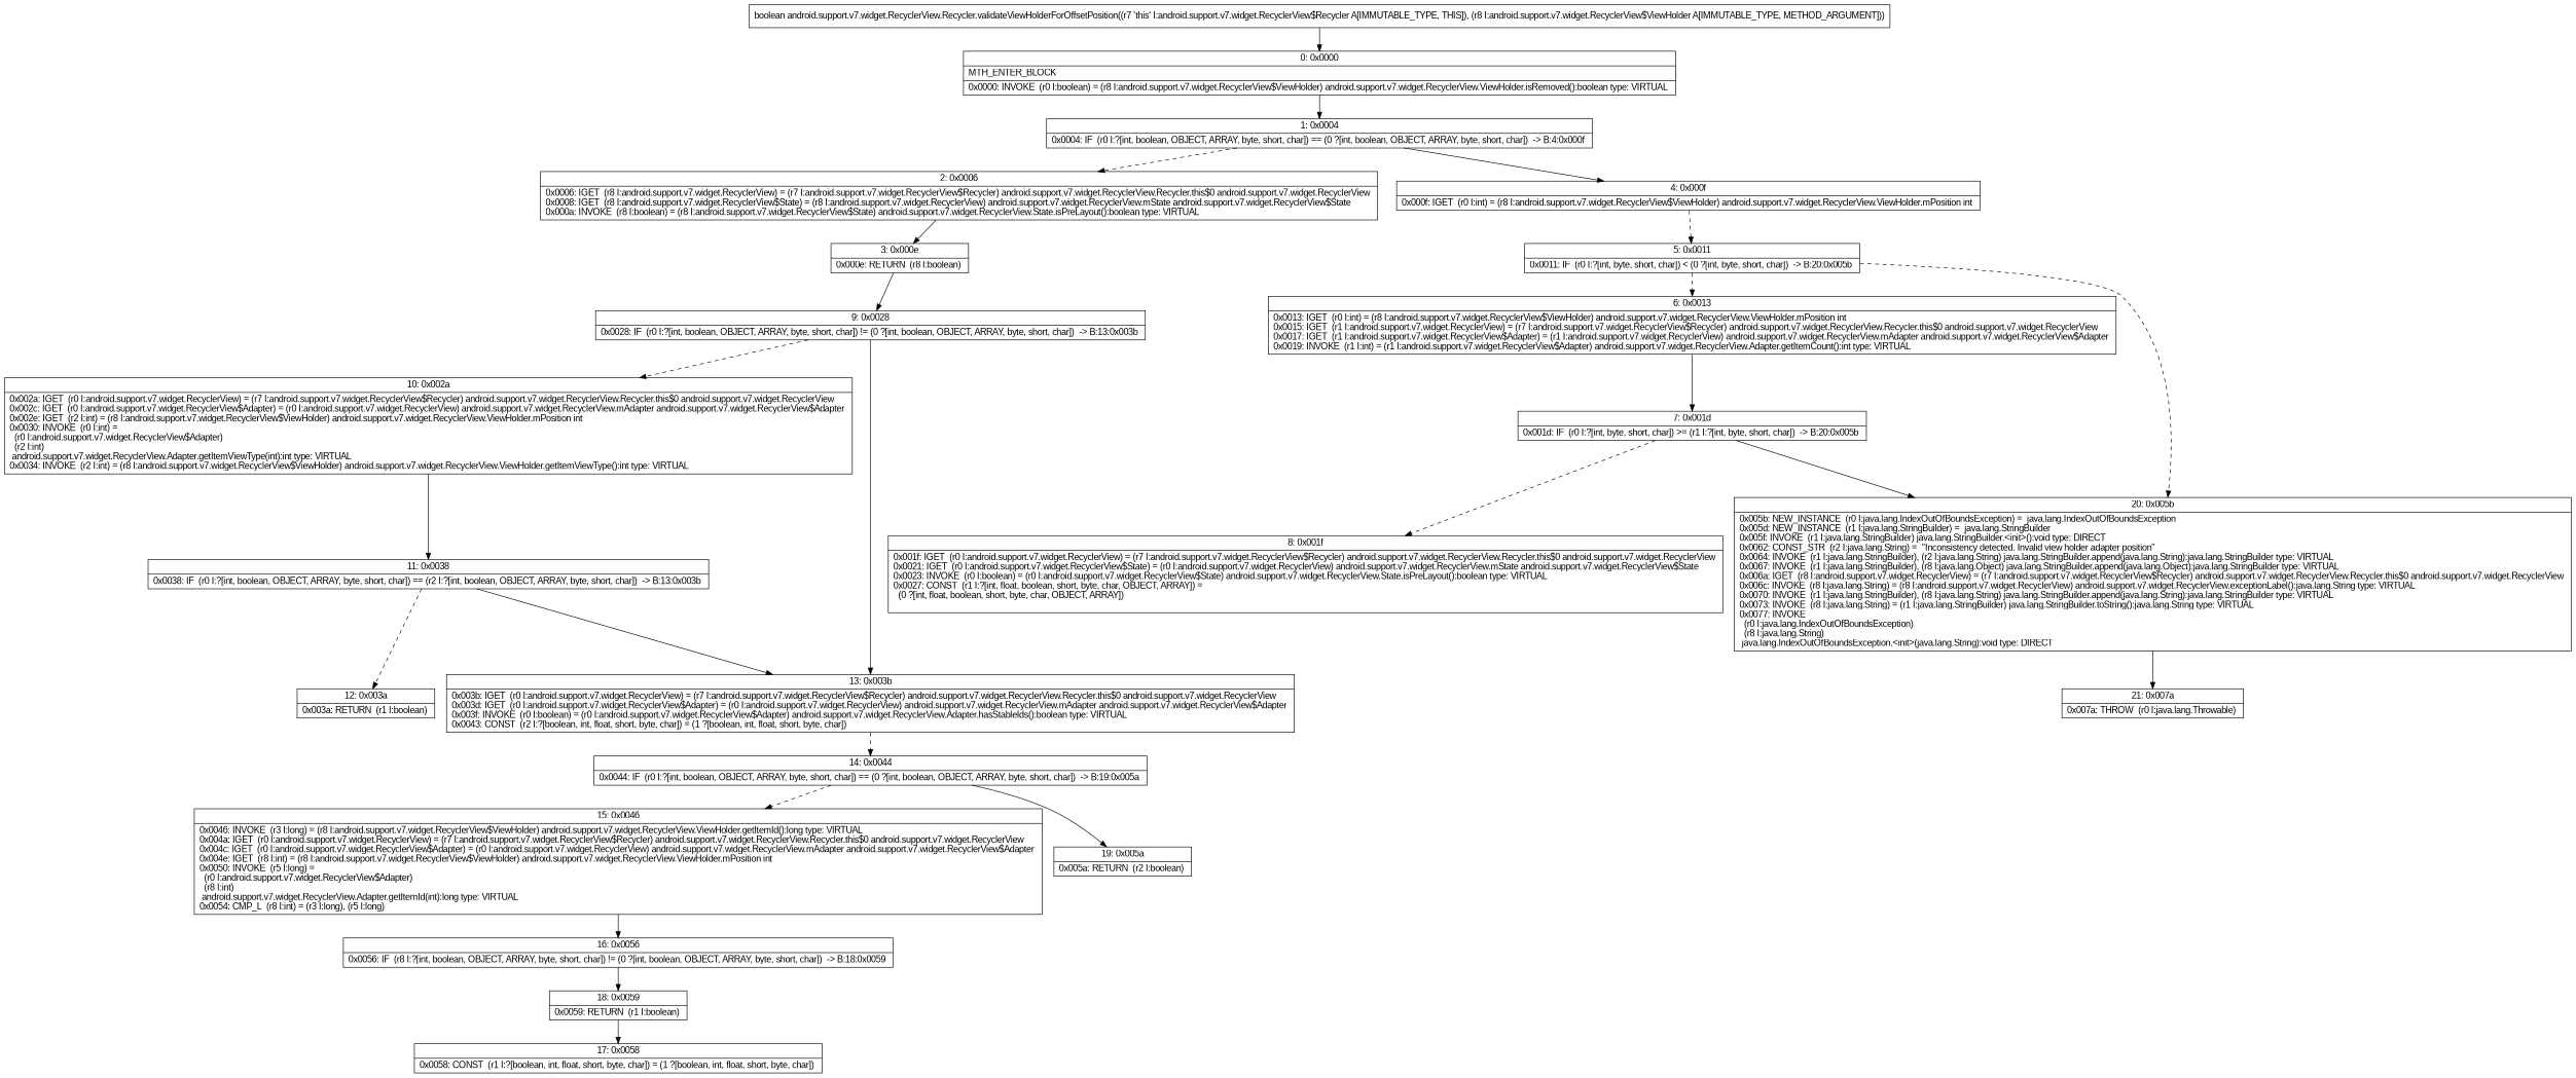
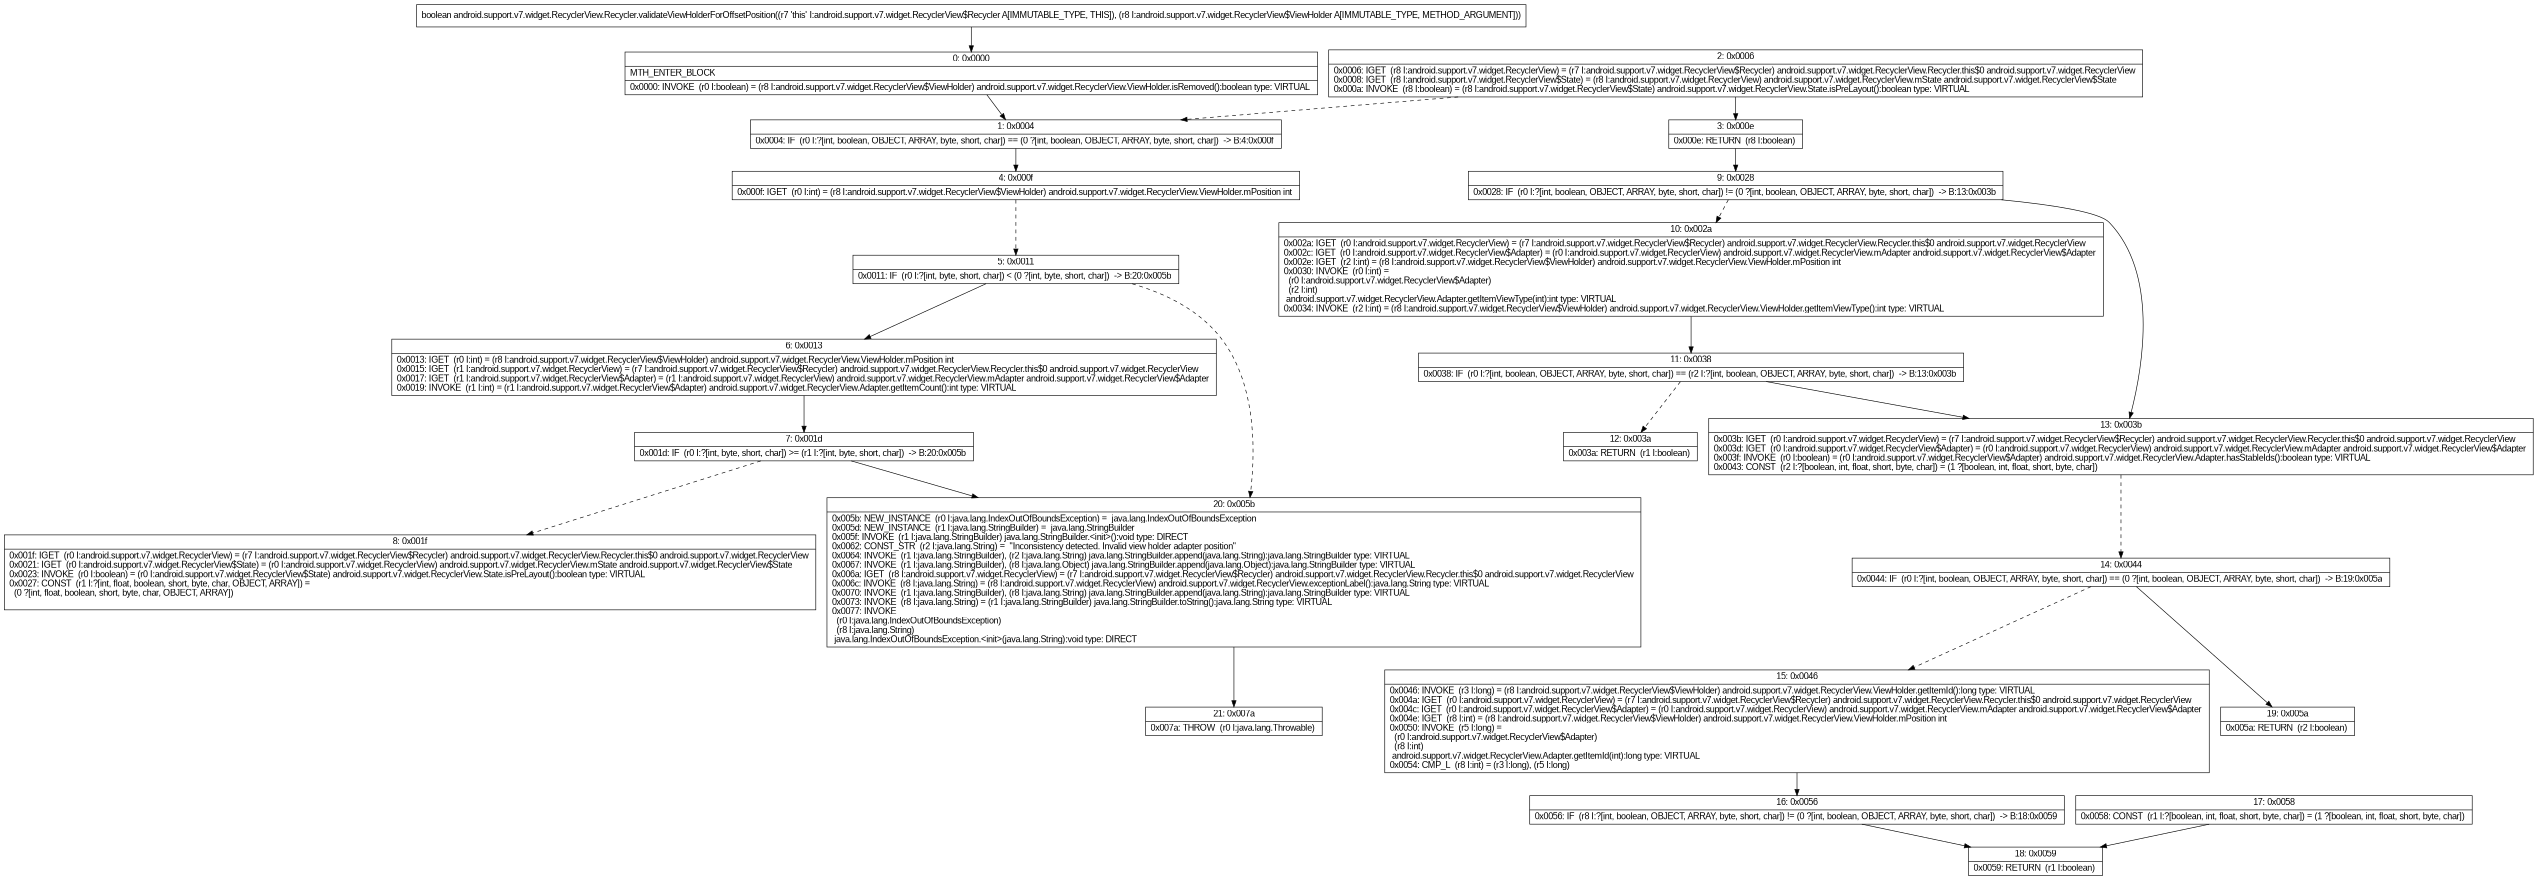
  digraph {
    fontname="Liberation Sans"
    node [fontname="Liberation Sans" shape=record]
    edge [fontname="Liberation Sans"]
    n1 [label="{0\:\ 0x0000|MTH_ENTER_BLOCK\l|0x0000: INVOKE  (r0 I:boolean) = (r8 I:android.support.v7.widget.RecyclerView$ViewHolder) android.support.v7.widget.RecyclerView.ViewHolder.isRemoved():boolean type: VIRTUAL \l}"]
    n2 [label="{1\:\ 0x0004|0x0004: IF  (r0 I:?[int, boolean, OBJECT, ARRAY, byte, short, char]) == (0 ?[int, boolean, OBJECT, ARRAY, byte, short, char])  \-\> B:4:0x000f \l}"]
    n3 [label="{2\:\ 0x0006|0x0006: IGET  (r8 I:android.support.v7.widget.RecyclerView) = (r7 I:android.support.v7.widget.RecyclerView$Recycler) android.support.v7.widget.RecyclerView.Recycler.this$0 android.support.v7.widget.RecyclerView \l0x0008: IGET  (r8 I:android.support.v7.widget.RecyclerView$State) = (r8 I:android.support.v7.widget.RecyclerView) android.support.v7.widget.RecyclerView.mState android.support.v7.widget.RecyclerView$State \l0x000a: INVOKE  (r8 I:boolean) = (r8 I:android.support.v7.widget.RecyclerView$State) android.support.v7.widget.RecyclerView.State.isPreLayout():boolean type: VIRTUAL \l}"]
    n4 [label="{4\:\ 0x000f|0x000f: IGET  (r0 I:int) = (r8 I:android.support.v7.widget.RecyclerView$ViewHolder) android.support.v7.widget.RecyclerView.ViewHolder.mPosition int \l}"]
    n5 [label="{3\:\ 0x000e|0x000e: RETURN  (r8 I:boolean) \l}"]
    n6 [label="{5\:\ 0x0011|0x0011: IF  (r0 I:?[int, byte, short, char]) \< (0 ?[int, byte, short, char])  \-\> B:20:0x005b \l}"]
    n7 [label="{9\:\ 0x0028|0x0028: IF  (r0 I:?[int, boolean, OBJECT, ARRAY, byte, short, char]) != (0 ?[int, boolean, OBJECT, ARRAY, byte, short, char])  \-\> B:13:0x003b \l}"]
    n8 [label="{6\:\ 0x0013|0x0013: IGET  (r0 I:int) = (r8 I:android.support.v7.widget.RecyclerView$ViewHolder) android.support.v7.widget.RecyclerView.ViewHolder.mPosition int \l0x0015: IGET  (r1 I:android.support.v7.widget.RecyclerView) = (r7 I:android.support.v7.widget.RecyclerView$Recycler) android.support.v7.widget.RecyclerView.Recycler.this$0 android.support.v7.widget.RecyclerView \l0x0017: IGET  (r1 I:android.support.v7.widget.RecyclerView$Adapter) = (r1 I:android.support.v7.widget.RecyclerView) android.support.v7.widget.RecyclerView.mAdapter android.support.v7.widget.RecyclerView$Adapter \l0x0019: INVOKE  (r1 I:int) = (r1 I:android.support.v7.widget.RecyclerView$Adapter) android.support.v7.widget.RecyclerView.Adapter.getItemCount():int type: VIRTUAL \l}"]
    n9 [label="{20\:\ 0x005b|0x005b: NEW_INSTANCE  (r0 I:java.lang.IndexOutOfBoundsException) =  java.lang.IndexOutOfBoundsException \l0x005d: NEW_INSTANCE  (r1 I:java.lang.StringBuilder) =  java.lang.StringBuilder \l0x005f: INVOKE  (r1 I:java.lang.StringBuilder) java.lang.StringBuilder.\<init\>():void type: DIRECT \l0x0062: CONST_STR  (r2 I:java.lang.String) =  \"Inconsistency detected. Invalid view holder adapter position\" \l0x0064: INVOKE  (r1 I:java.lang.StringBuilder), (r2 I:java.lang.String) java.lang.StringBuilder.append(java.lang.String):java.lang.StringBuilder type: VIRTUAL \l0x0067: INVOKE  (r1 I:java.lang.StringBuilder), (r8 I:java.lang.Object) java.lang.StringBuilder.append(java.lang.Object):java.lang.StringBuilder type: VIRTUAL \l0x006a: IGET  (r8 I:android.support.v7.widget.RecyclerView) = (r7 I:android.support.v7.widget.RecyclerView$Recycler) android.support.v7.widget.RecyclerView.Recycler.this$0 android.support.v7.widget.RecyclerView \l0x006c: INVOKE  (r8 I:java.lang.String) = (r8 I:android.support.v7.widget.RecyclerView) android.support.v7.widget.RecyclerView.exceptionLabel():java.lang.String type: VIRTUAL \l0x0070: INVOKE  (r1 I:java.lang.StringBuilder), (r8 I:java.lang.String) java.lang.StringBuilder.append(java.lang.String):java.lang.StringBuilder type: VIRTUAL \l0x0073: INVOKE  (r8 I:java.lang.String) = (r1 I:java.lang.StringBuilder) java.lang.StringBuilder.toString():java.lang.String type: VIRTUAL \l0x0077: INVOKE  \l  (r0 I:java.lang.IndexOutOfBoundsException)\l  (r8 I:java.lang.String)\l java.lang.IndexOutOfBoundsException.\<init\>(java.lang.String):void type: DIRECT \l}"]
    n10 [label="{7\:\ 0x001d|0x001d: IF  (r0 I:?[int, byte, short, char]) \>= (r1 I:?[int, byte, short, char])  \-\> B:20:0x005b \l}"]
    n11 [label="{21\:\ 0x007a|0x007a: THROW  (r0 I:java.lang.Throwable) \l}"]
    n12 [label="{8\:\ 0x001f|0x001f: IGET  (r0 I:android.support.v7.widget.RecyclerView) = (r7 I:android.support.v7.widget.RecyclerView$Recycler) android.support.v7.widget.RecyclerView.Recycler.this$0 android.support.v7.widget.RecyclerView \l0x0021: IGET  (r0 I:android.support.v7.widget.RecyclerView$State) = (r0 I:android.support.v7.widget.RecyclerView) android.support.v7.widget.RecyclerView.mState android.support.v7.widget.RecyclerView$State \l0x0023: INVOKE  (r0 I:boolean) = (r0 I:android.support.v7.widget.RecyclerView$State) android.support.v7.widget.RecyclerView.State.isPreLayout():boolean type: VIRTUAL \l0x0027: CONST  (r1 I:?[int, float, boolean, short, byte, char, OBJECT, ARRAY]) = \l  (0 ?[int, float, boolean, short, byte, char, OBJECT, ARRAY])\l \l}"]
    n13 [label="{10\:\ 0x002a|0x002a: IGET  (r0 I:android.support.v7.widget.RecyclerView) = (r7 I:android.support.v7.widget.RecyclerView$Recycler) android.support.v7.widget.RecyclerView.Recycler.this$0 android.support.v7.widget.RecyclerView \l0x002c: IGET  (r0 I:android.support.v7.widget.RecyclerView$Adapter) = (r0 I:android.support.v7.widget.RecyclerView) android.support.v7.widget.RecyclerView.mAdapter android.support.v7.widget.RecyclerView$Adapter \l0x002e: IGET  (r2 I:int) = (r8 I:android.support.v7.widget.RecyclerView$ViewHolder) android.support.v7.widget.RecyclerView.ViewHolder.mPosition int \l0x0030: INVOKE  (r0 I:int) = \l  (r0 I:android.support.v7.widget.RecyclerView$Adapter)\l  (r2 I:int)\l android.support.v7.widget.RecyclerView.Adapter.getItemViewType(int):int type: VIRTUAL \l0x0034: INVOKE  (r2 I:int) = (r8 I:android.support.v7.widget.RecyclerView$ViewHolder) android.support.v7.widget.RecyclerView.ViewHolder.getItemViewType():int type: VIRTUAL \l}"]
    n14 [label="{13\:\ 0x003b|0x003b: IGET  (r0 I:android.support.v7.widget.RecyclerView) = (r7 I:android.support.v7.widget.RecyclerView$Recycler) android.support.v7.widget.RecyclerView.Recycler.this$0 android.support.v7.widget.RecyclerView \l0x003d: IGET  (r0 I:android.support.v7.widget.RecyclerView$Adapter) = (r0 I:android.support.v7.widget.RecyclerView) android.support.v7.widget.RecyclerView.mAdapter android.support.v7.widget.RecyclerView$Adapter \l0x003f: INVOKE  (r0 I:boolean) = (r0 I:android.support.v7.widget.RecyclerView$Adapter) android.support.v7.widget.RecyclerView.Adapter.hasStableIds():boolean type: VIRTUAL \l0x0043: CONST  (r2 I:?[boolean, int, float, short, byte, char]) = (1 ?[boolean, int, float, short, byte, char]) \l}"]
    n15 [label="{11\:\ 0x0038|0x0038: IF  (r0 I:?[int, boolean, OBJECT, ARRAY, byte, short, char]) == (r2 I:?[int, boolean, OBJECT, ARRAY, byte, short, char])  \-\> B:13:0x003b \l}"]
    n16 [label="{14\:\ 0x0044|0x0044: IF  (r0 I:?[int, boolean, OBJECT, ARRAY, byte, short, char]) == (0 ?[int, boolean, OBJECT, ARRAY, byte, short, char])  \-\> B:19:0x005a \l}"]
    n17 [label="{12\:\ 0x003a|0x003a: RETURN  (r1 I:boolean) \l}"]
    n18 [label="{15\:\ 0x0046|0x0046: INVOKE  (r3 I:long) = (r8 I:android.support.v7.widget.RecyclerView$ViewHolder) android.support.v7.widget.RecyclerView.ViewHolder.getItemId():long type: VIRTUAL \l0x004a: IGET  (r0 I:android.support.v7.widget.RecyclerView) = (r7 I:android.support.v7.widget.RecyclerView$Recycler) android.support.v7.widget.RecyclerView.Recycler.this$0 android.support.v7.widget.RecyclerView \l0x004c: IGET  (r0 I:android.support.v7.widget.RecyclerView$Adapter) = (r0 I:android.support.v7.widget.RecyclerView) android.support.v7.widget.RecyclerView.mAdapter android.support.v7.widget.RecyclerView$Adapter \l0x004e: IGET  (r8 I:int) = (r8 I:android.support.v7.widget.RecyclerView$ViewHolder) android.support.v7.widget.RecyclerView.ViewHolder.mPosition int \l0x0050: INVOKE  (r5 I:long) = \l  (r0 I:android.support.v7.widget.RecyclerView$Adapter)\l  (r8 I:int)\l android.support.v7.widget.RecyclerView.Adapter.getItemId(int):long type: VIRTUAL \l0x0054: CMP_L  (r8 I:int) = (r3 I:long), (r5 I:long) \l}"]
    n19 [label="{19\:\ 0x005a|0x005a: RETURN  (r2 I:boolean) \l}"]
    n20 [label="{16\:\ 0x0056|0x0056: IF  (r8 I:?[int, boolean, OBJECT, ARRAY, byte, short, char]) != (0 ?[int, boolean, OBJECT, ARRAY, byte, short, char])  \-\> B:18:0x0059 \l}"]
    n21 [label="{18\:\ 0x0059|0x0059: RETURN  (r1 I:boolean) \l}"]
    n22 [label="{17\:\ 0x0058|0x0058: CONST  (r1 I:?[boolean, int, float, short, byte, char]) = (1 ?[boolean, int, float, short, byte, char]) \l}"]
    n23 [label="{boolean android.support.v7.widget.RecyclerView.Recycler.validateViewHolderForOffsetPosition((r7 'this' I:android.support.v7.widget.RecyclerView$Recycler A[IMMUTABLE_TYPE, THIS]), (r8 I:android.support.v7.widget.RecyclerView$ViewHolder A[IMMUTABLE_TYPE, METHOD_ARGUMENT])) }"]
    n1 -> n2
-   n2 -> n3 [style=dashed]
+   n3 -> n2 [style=dashed]
    n2 -> n4
    n3 -> n5
    n4 -> n6 [style=dashed]
    n5 -> n7
-   n6 -> n8 [style=dashed]
+   n6 -> n8 [style=solid]
    n6 -> n9 [style=dashed]
    n7 -> n13 [style=dashed]
    n7 -> n14
    n8 -> n10
    n9 -> n11
    n10 -> n9
    n10 -> n12 [style=dashed]
    n13 -> n15
    n14 -> n16 [style=dashed]
    n15 -> n14
    n15 -> n17 [style=dashed]
    n16 -> n18 [style=dashed]
    n16 -> n19
    n18 -> n20
    n20 -> n21
-   n21 -> n22
+   n22 -> n21
    n23 -> n1
  }
